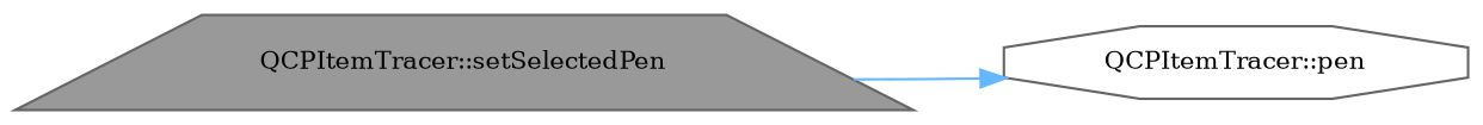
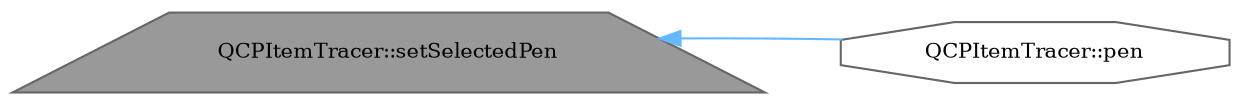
  digraph {
    rankdir=LR
    fontname="DejaVu Serif"
    node [fontname="DejaVu Serif" fontsize=10 style=filled]
    n1 [color=gray40 fillcolor=grey60 fontcolor=black height=0.2 label="QCPItemTracer::setSelectedPen" shape=trapezium width=0.4]
    n2 [color=grey40 fillcolor=white height=0.2 label="QCPItemTracer::pen" shape=octagon width=0.4]
-   n1 -> n2 [color=steelblue1 fontname="DejaVu Serif" fontsize=10 labelfontname=Helvetica labelfontsize=10 style=solid]
+   n2 -> n1 [color=steelblue1 fontname="DejaVu Serif" fontsize=10 labelfontname=Helvetica labelfontsize=10 style=solid]
  }
